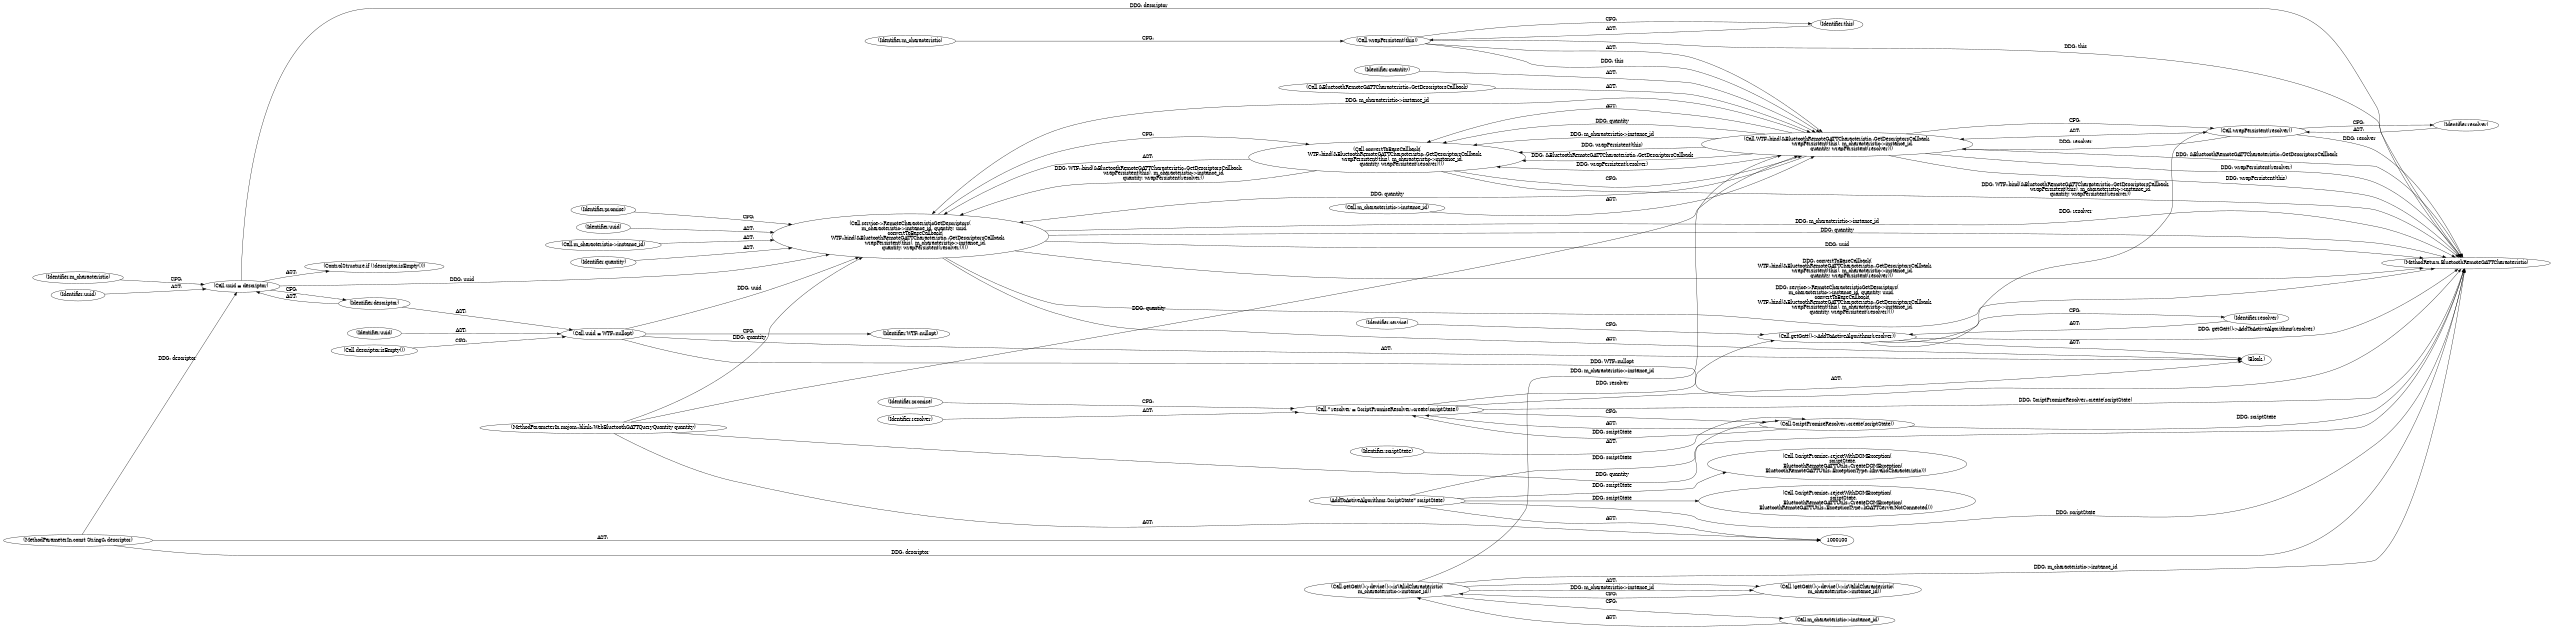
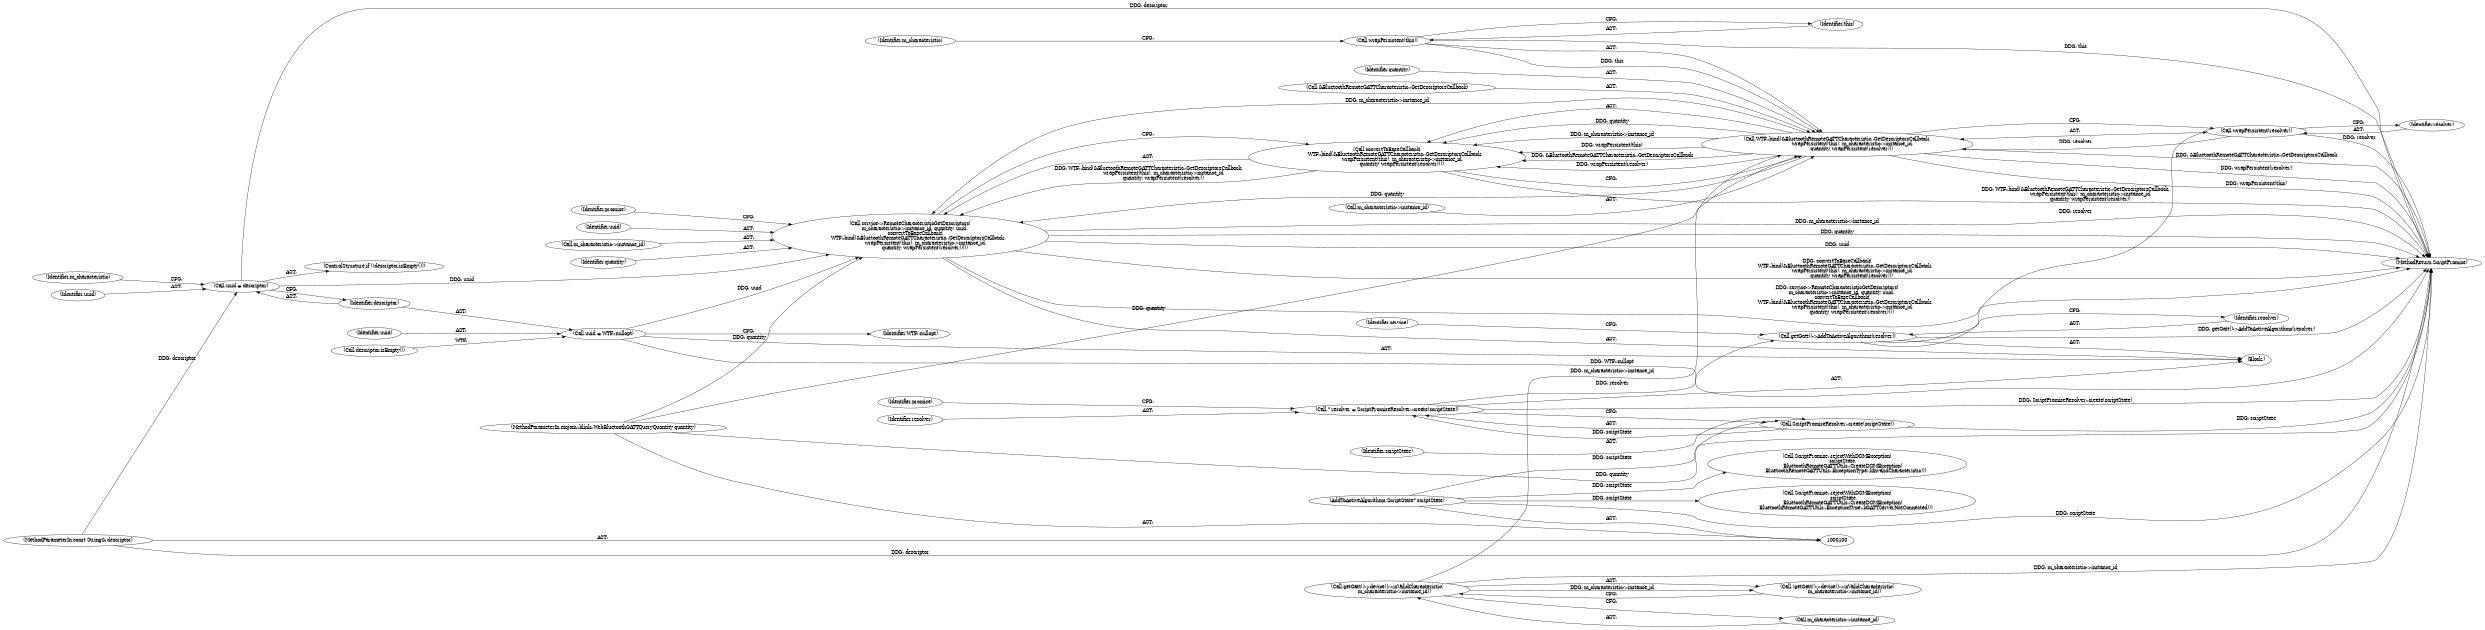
  digraph {
    fontname="DejaVu Serif"
    rankdir=LR
    node [fontname="DejaVu Serif"]
    edge [fontname="DejaVu Serif"]
    n1 [label="(Call,service->RemoteCharacteristicGetDescriptors(\n      m_characteristic->instance_id, quantity, uuid,\n       convertToBaseCallback(\n           WTF::bind(&BluetoothRemoteGATTCharacteristic::GetDescriptorsCallback,\n                     wrapPersistent(this), m_characteristic->instance_id,\n                    quantity, wrapPersistent(resolver)))))"]
    n2 [label="(Call,convertToBaseCallback(\n           WTF::bind(&BluetoothRemoteGATTCharacteristic::GetDescriptorsCallback,\n                     wrapPersistent(this), m_characteristic->instance_id,\n                    quantity, wrapPersistent(resolver))))"]
-   n3 [label="(MethodReturn,BluetoothRemoteGATTCharacteristic)"]
+   n3 [label="(MethodReturn,ScriptPromise)"]
    n4 [label="(Block,)"]
    n5 [label="(Call,WTF::bind(&BluetoothRemoteGATTCharacteristic::GetDescriptorsCallback,\n                     wrapPersistent(this), m_characteristic->instance_id,\n                    quantity, wrapPersistent(resolver)))"]
    n6 [label="(Call,wrapPersistent(resolver))"]
    n7 [label="(Identifier,resolver)"]
    n8 [label="(Call,wrapPersistent(this))"]
    n9 [label="(Identifier,this)"]
    n10 [label="(Call,getGatt()->device()->isValidCharacteristic(\n          m_characteristic->instance_id))"]
    n11 [label="(Call,!getGatt()->device()->isValidCharacteristic(\n          m_characteristic->instance_id))"]
    n12 [label="(Call,m_characteristic->instance_id)"]
    n13 [label="(MethodParameterIn,mojom::blink::WebBluetoothGATTQueryQuantity quantity)"]
    1000100
    n15 [label="(Call,getGatt()->AddToActiveAlgorithms(resolver))"]
    n16 [label="(Identifier,resolver)"]
    n17 [label="(Call,* resolver = ScriptPromiseResolver::create(scriptState))"]
    n18 [label="(Call,ScriptPromiseResolver::create(scriptState))"]
    n19 [label="(Identifier,scriptState)"]
    n20 [label="(AddToActiveAlgorithms,ScriptState* scriptState)"]
    n21 [label="(Call,ScriptPromise::rejectWithDOMException(\n         scriptState,\n        BluetoothRemoteGATTUtils::CreateDOMException(\n            BluetoothRemoteGATTUtils::ExceptionType::kGATTServerNotConnected)))"]
    n22 [label="(Call,ScriptPromise::rejectWithDOMException(\n        scriptState,\n        BluetoothRemoteGATTUtils::CreateDOMException(\n            BluetoothRemoteGATTUtils::ExceptionType::kInvalidCharacteristic)))"]
    n23 [label="(Call,uuid = descriptor)"]
    n24 [label="(ControlStructure,if (!descriptor.isEmpty()))"]
    n25 [label="(Identifier,descriptor)"]
    n26 [label="(Call,uuid = WTF::nullopt)"]
    n27 [label="(MethodParameterIn,const String& descriptor)"]
    n28 [label="(Identifier,WTF::nullopt)"]
    n29 [label="(Identifier,uuid)"]
    n30 [label="(Call,m_characteristic->instance_id)"]
    n31 [label="(Identifier,resolver)"]
    n32 [label="(Identifier,promise)"]
    n33 [label="(Identifier,m_characteristic)"]
    n34 [label="(Identifier,m_characteristic)"]
    n35 [label="(Call,descriptor.isEmpty())"]
    n36 [label="(Identifier,uuid)"]
    n37 [label="(Identifier,quantity)"]
    n38 [label="(Call,m_characteristic->instance_id)"]
    n39 [label="(Identifier,promise)"]
    n40 [label="(Identifier,service)"]
    n41 [label="(Call,&BluetoothRemoteGATTCharacteristic::GetDescriptorsCallback)"]
    n42 [label="(Identifier,quantity)"]
    n43 [label="(Identifier,uuid)"]
    n1 -> n2 [label="CFG: "]
    n1 -> n3 [label="DDG: convertToBaseCallback(\n           WTF::bind(&BluetoothRemoteGATTCharacteristic::GetDescriptorsCallback,\n                     wrapPersistent(this), m_characteristic->instance_id,\n                    quantity, wrapPersistent(resolver)))"]
    n1 -> n3 [label="DDG: service->RemoteCharacteristicGetDescriptors(\n      m_characteristic->instance_id, quantity, uuid,\n       convertToBaseCallback(\n           WTF::bind(&BluetoothRemoteGATTCharacteristic::GetDescriptorsCallback,\n                     wrapPersistent(this), m_characteristic->instance_id,\n                    quantity, wrapPersistent(resolver))))"]
    n1 -> n3 [label="DDG: m_characteristic->instance_id"]
    n1 -> n3 [label="DDG: quantity"]
    n1 -> n3 [label="DDG: uuid"]
    n1 -> n4 [label="AST: "]
    n2 -> n1 [label="AST: "]
    n2 -> n1 [label="DDG: WTF::bind(&BluetoothRemoteGATTCharacteristic::GetDescriptorsCallback,\n                     wrapPersistent(this), m_characteristic->instance_id,\n                    quantity, wrapPersistent(resolver))"]
    n2 -> n3 [label="DDG: WTF::bind(&BluetoothRemoteGATTCharacteristic::GetDescriptorsCallback,\n                     wrapPersistent(this), m_characteristic->instance_id,\n                    quantity, wrapPersistent(resolver))"]
    n2 -> n5 [label="CFG: "]
    n5 -> n1 [label="DDG: m_characteristic->instance_id"]
    n5 -> n1 [label="DDG: quantity"]
    n5 -> n2 [label="AST: "]
    n5 -> n2 [label="DDG: quantity"]
    n5 -> n2 [label="DDG: m_characteristic->instance_id"]
    n5 -> n2 [label="DDG: wrapPersistent(this)"]
    n5 -> n2 [label="DDG: &BluetoothRemoteGATTCharacteristic::GetDescriptorsCallback"]
    n5 -> n2 [label="DDG: wrapPersistent(resolver)"]
    n5 -> n3 [label="DDG: &BluetoothRemoteGATTCharacteristic::GetDescriptorsCallback"]
    n5 -> n3 [label="DDG: wrapPersistent(resolver)"]
    n5 -> n3 [label="DDG: wrapPersistent(this)"]
    n5 -> n6 [label="CFG: "]
    n6 -> n3 [label="DDG: resolver"]
    n6 -> n5 [label="AST: "]
    n6 -> n5 [label="DDG: resolver"]
    n6 -> n7 [label="CFG: "]
    n7 -> n6 [label="AST: "]
    n8 -> n3 [label="DDG: this"]
    n8 -> n5 [label="AST: "]
    n8 -> n5 [label="DDG: this"]
    n8 -> n9 [label="CFG: "]
    n9 -> n8 [label="AST: "]
    n10 -> n3 [label="DDG: m_characteristic->instance_id"]
    n10 -> n5 [label="DDG: m_characteristic->instance_id"]
    n10 -> n11 [label="AST: "]
    n10 -> n11 [label="DDG: m_characteristic->instance_id"]
    n10 -> n12 [label="CFG: "]
    n11 -> n10 [label="CFG: "]
    n12 -> n10 [label="AST: "]
    n13 -> n1 [label="DDG: quantity"]
    n13 -> n3 [label="DDG: quantity"]
    n13 -> n5 [label="DDG: quantity"]
    n13 -> 1000100 [label="AST: "]
    n15 -> n3 [label="DDG: getGatt()->AddToActiveAlgorithms(resolver)"]
    n15 -> n4 [label="AST: "]
    n15 -> n6 [label="DDG: resolver"]
    n15 -> n16 [label="CFG: "]
    n16 -> n15 [label="AST: "]
    n17 -> n3 [label="DDG: ScriptPromiseResolver::create(scriptState)"]
    n17 -> n4 [label="AST: "]
    n17 -> n15 [label="DDG: resolver"]
    n17 -> n18 [label="CFG: "]
    n18 -> n3 [label="DDG: scriptState"]
    n18 -> n17 [label="AST: "]
    n18 -> n17 [label="DDG: scriptState"]
    n19 -> n18 [label="AST: "]
    n20 -> n3 [label="DDG: scriptState"]
    n20 -> 1000100 [label="AST: "]
    n20 -> n18 [label="DDG: scriptState"]
    n20 -> n21 [label="DDG: scriptState"]
    n20 -> n22 [label="DDG: scriptState"]
    n23 -> n1 [label="DDG: uuid"]
    n23 -> n3 [label="DDG: descriptor"]
    n23 -> n24 [label="AST: "]
    n23 -> n25 [label="CFG: "]
    n25 -> n23 [label="AST: "]
    n25 -> n26 [label="AST: "]
    n26 -> n1 [label="DDG: uuid"]
    n26 -> n3 [label="DDG: WTF::nullopt"]
    n26 -> n4 [label="AST: "]
    n26 -> n28 [label="CFG: "]
    n27 -> n3 [label="DDG: descriptor"]
    n27 -> 1000100 [label="AST: "]
    n27 -> n23 [label="DDG: descriptor"]
    n29 -> n23 [label="AST: "]
    n30 -> n5 [label="AST: "]
    n31 -> n17 [label="AST: "]
    n32 -> n1 [label="CFG: "]
    n33 -> n23 [label="CFG: "]
    n34 -> n8 [label="CFG: "]
-   n35 -> n26 [label="CFG: "]
+   n35 -> n26 [label="WTF: "]
    n36 -> n1 [label="AST: "]
    n37 -> n5 [label="AST: "]
    n38 -> n1 [label="AST: "]
    n39 -> n17 [label="CFG: "]
    n40 -> n15 [label="CFG: "]
    n41 -> n5 [label="AST: "]
    n42 -> n1 [label="AST: "]
    n43 -> n26 [label="AST: "]
  }
